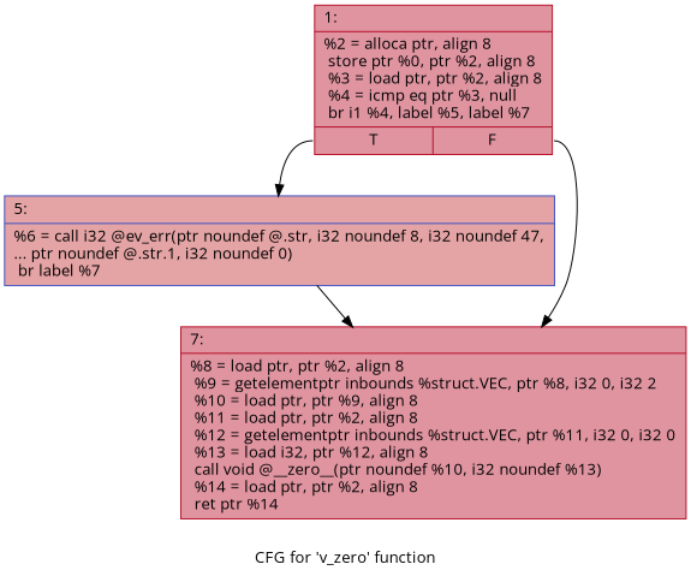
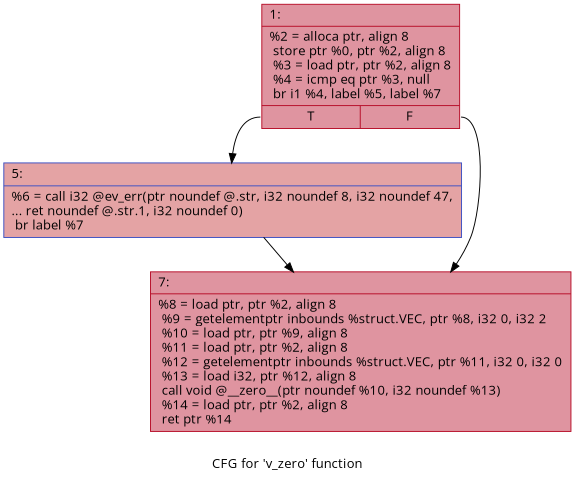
  digraph {
    label="CFG for 'v_zero' function"
    fontname="Open Sans"
    node [color="#b70d28ff" fillcolor="#b70d2870" fontname="Open Sans" shape=record style=filled]
    edge [fontname="Open Sans"]
    n1 [label="{1:\l|  %2 = alloca ptr, align 8\l  store ptr %0, ptr %2, align 8\l  %3 = load ptr, ptr %2, align 8\l  %4 = icmp eq ptr %3, null\l  br i1 %4, label %5, label %7\l|{<s0>T|<s1>F}}"]
-   n2 [color="#3d50c3ff" fillcolor="#c32e3170" label="{5:\l|  %6 = call i32 @ev_err(ptr noundef @.str, i32 noundef 8, i32 noundef 47,\l... ptr noundef @.str.1, i32 noundef 0)\l  br label %7\l}"]
+   n2 [color="#3d50c3ff" fillcolor="#c32e3170" label="{5:\l|  %6 = call i32 @ev_err(ptr noundef @.str, i32 noundef 8, i32 noundef 47,\l... ret noundef @.str.1, i32 noundef 0)\l  br label %7\l}"]
    n3 [label="{7:\l|  %8 = load ptr, ptr %2, align 8\l  %9 = getelementptr inbounds %struct.VEC, ptr %8, i32 0, i32 2\l  %10 = load ptr, ptr %9, align 8\l  %11 = load ptr, ptr %2, align 8\l  %12 = getelementptr inbounds %struct.VEC, ptr %11, i32 0, i32 0\l  %13 = load i32, ptr %12, align 8\l  call void @__zero__(ptr noundef %10, i32 noundef %13)\l  %14 = load ptr, ptr %2, align 8\l  ret ptr %14\l}"]
    n1 -> n2 [tailport=s0]
    n1 -> n3 [tailport=s1]
    n2 -> n3
  }
